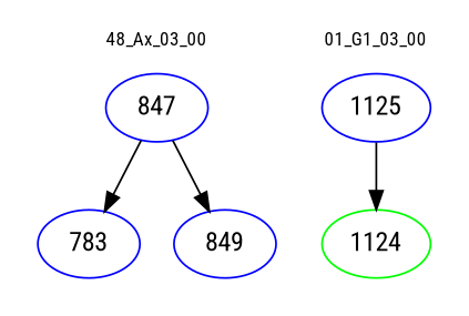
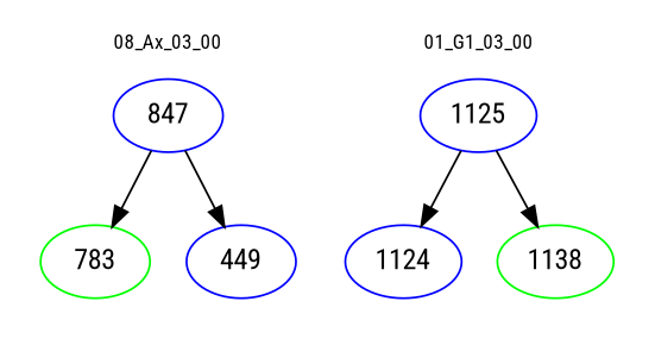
  digraph {
    fontname="Roboto Condensed"
    node [color=blue fontname="Roboto Condensed"]
    edge [color=black fontname="Roboto Condensed"]
    n1 [label=847]
-   n2 [label=783]
-   n3 [label=849]
+   n2 [color=green label=783]
+   n3 [label=449]
    n4 [label=1125]
-   n5 [color=green label=1124]
+   n5 [label=1124]
+   n6 [color=green label=1138]
    subgraph cluster_1 {
      color=white
      fontsize=10
-     label="48_Ax_03_00"
+     label="08_Ax_03_00"
      n1
      n2
      n3
    }
    subgraph cluster_2 {
      color=white
      fontsize=10
      label="01_G1_03_00"
      n4
      n5
+     n6
    }
    n1 -> n2
    n1 -> n3
    n4 -> n5
+   n4 -> n6
  }
